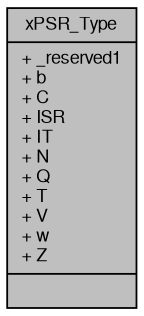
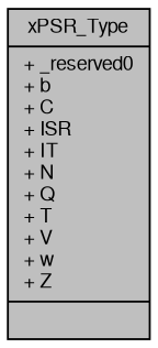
  digraph {
-   n1 [color=black fillcolor=grey75 fontcolor=black fontname=FreeSans fontsize=10 height=0.2 label="{xPSR_Type\n|+ _reserved1\l+ b\l+ C\l+ ISR\l+ IT\l+ N\l+ Q\l+ T\l+ V\l+ w\l+ Z\l|}" shape=record style=filled width=0.4]
+   n1 [color=black fillcolor=grey75 fontcolor=black fontname=FreeSans fontsize=10 height=0.2 label="{xPSR_Type\n|+ _reserved0\l+ b\l+ C\l+ ISR\l+ IT\l+ N\l+ Q\l+ T\l+ V\l+ w\l+ Z\l|}" shape=record style=filled width=0.4]
  }
